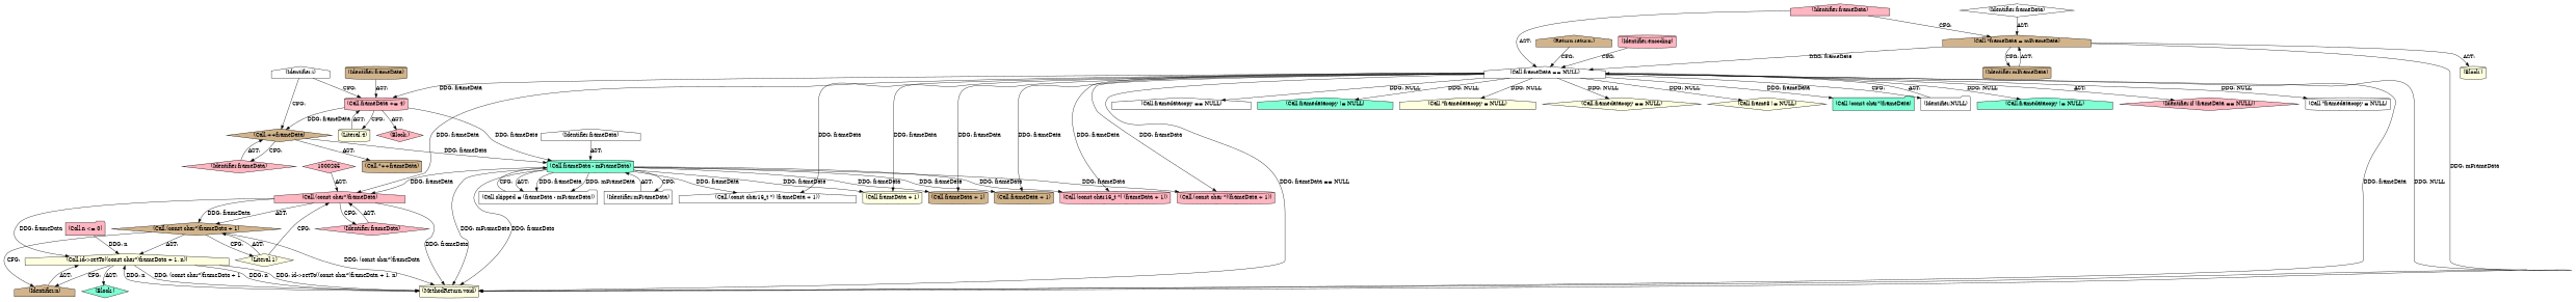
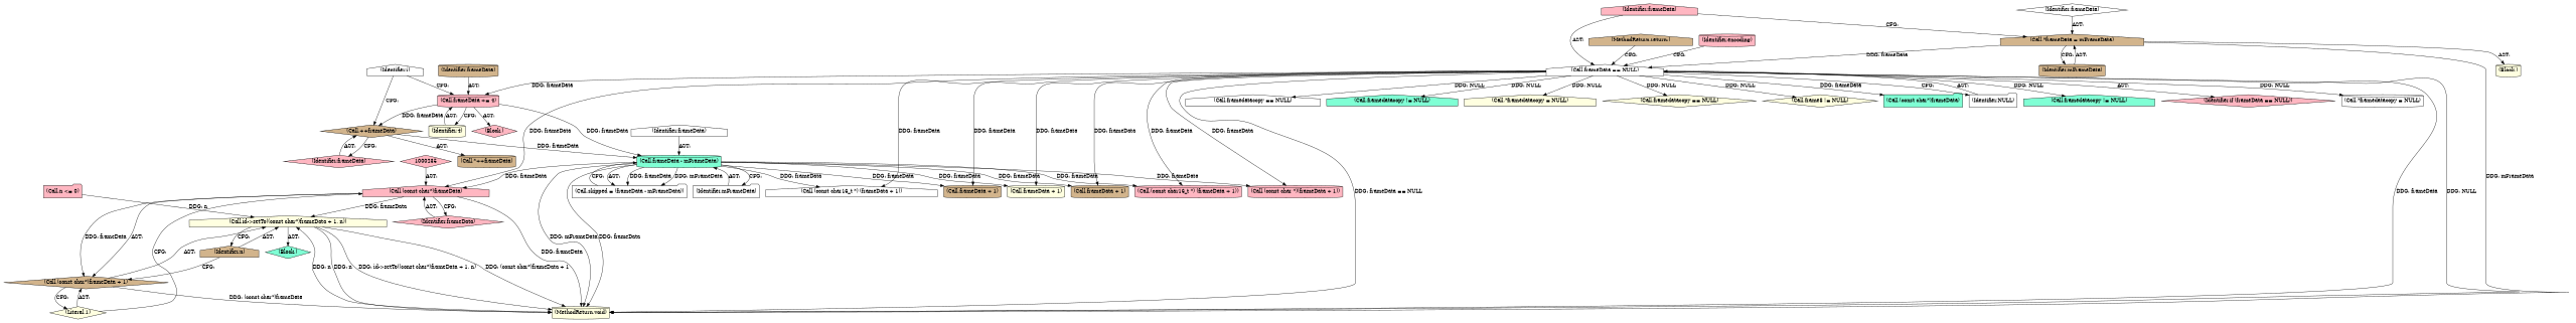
  digraph {
    node [fillcolor=lightpink shape=cylinder style=filled]
    n1 [label="(Call,(const char*)frameData)" shape=house]
    n2 [fillcolor=lightyellow label="(Call,id->setTo((const char*)frameData + 1, n))" shape=house]
    n3 [fillcolor=tan label="(Call,(const char*)frameData + 1)" shape=diamond]
    n4 [label="(Identifier,frameData)" shape=diamond]
    n5 [fillcolor=lightyellow label="(MethodReturn,void)"]
    n6 [fillcolor=tan label="(Identifier,n)" shape=house]
    n7 [fillcolor=aquamarine label="(Block,)" shape=diamond]
    n8 [fillcolor=lightyellow label="(Literal,1)" shape=diamond]
    n9 [fillcolor=white label="(Call,frameData == NULL)" shape=house]
    n10 [label="(Call,frameData += 4)"]
    n11 [fillcolor=white label="(Call,framedatacopy == NULL)" shape=house]
    n12 [fillcolor=lightyellow label="(Call,frameData + 1)"]
    n13 [label="(Call,(const char *)(frameData + 1))"]
    n14 [fillcolor=aquamarine label="(Call,framedatacopy != NULL)" shape=house]
    n15 [fillcolor=lightyellow label="(Call,*framedatacopy = NULL)" shape=house]
    n16 [fillcolor=lightyellow label="(Call,framedatacopy == NULL)" shape=diamond]
    n17 [fillcolor=white label="(Call,(const char16_t *) (frameData + 1))" shape=house]
    n18 [fillcolor=lightyellow label="(Call,frame8 != NULL)" shape=diamond]
    n19 [fillcolor=tan label="(Call,frameData + 1)"]
    n20 [fillcolor=aquamarine label="(Call,(const char*)frameData)" shape=folder]
    n21 [fillcolor=white label="(Identifier,NULL)" shape=folder]
    n22 [fillcolor=aquamarine label="(Call,framedatacopy != NULL)" shape=house]
    n23 [label="(Identifier,if (frameData == NULL))" shape=diamond]
    n24 [fillcolor=tan label="(Call,frameData + 1)"]
    n25 [fillcolor=white label="(Call,*framedatacopy = NULL)"]
    n26 [label="(Call,(const char16_t *) (frameData + 1))"]
    n27 [fillcolor=aquamarine label="(Call,frameData - mFrameData)"]
    n28 [fillcolor=tan label="(Call,++frameData)" shape=diamond]
-   n29 [fillcolor=lightyellow label="(Literal,4)"]
+   n29 [fillcolor=lightyellow label="(Identifier,4)"]
    n30 [label="(Block,)" shape=diamond]
    n31 [fillcolor=tan label="(Call,*frameData = mFrameData)" shape=house]
    n32 [fillcolor=lightyellow label="(Block,)"]
    n33 [fillcolor=tan label="(Identifier,mFrameData)"]
    n34 [fillcolor=white label="(Call,skipped = (frameData - mFrameData))" shape=folder]
    n35 [fillcolor=white label="(Identifier,mFrameData)" shape=folder]
    n36 [label="(Identifier,frameData)" shape=diamond]
    n37 [fillcolor=tan label="(Call,*++frameData)"]
    n38 [fillcolor=white label="(Identifier,i)" shape=house]
    n39 [fillcolor=tan label="(Identifier,frameData)"]
    n40 [fillcolor=white label="(Identifier,frameData)" shape=house]
    n41 [label="(Identifier,frameData)" shape=house]
    n42 [fillcolor=white label="(Identifier,frameData)" shape=diamond]
-   n43 [fillcolor=tan label="(Return,return;)" shape=house]
+   n43 [fillcolor=tan label="(MethodReturn,return;)" shape=house]
    n44 [label="(Call,n <= 0)" shape=folder]
    n45 [label="(Identifier,encoding)"]
    1000235 [shape=diamond]
    n1 -> n2 [label="DDG: frameData"]
    n1 -> n3 [label="AST: "]
    n1 -> n3 [label="DDG: frameData"]
    n1 -> n4 [label="CFG: "]
    n1 -> n5 [label="DDG: frameData"]
    n2 -> n5 [label="DDG: (const char*)frameData + 1"]
    n2 -> n5 [label="DDG: n"]
    n2 -> n5 [label="DDG: id->setTo((const char*)frameData + 1, n)"]
    n2 -> n6 [label="CFG: "]
    n2 -> n7 [label="AST: "]
    n3 -> n2 [label="AST: "]
    n3 -> n5 [label="DDG: (const char*)frameData"]
    n3 -> n8 [label="CFG: "]
    n4 -> n1 [label="AST: "]
    n5 -> n2 [label="DDG: n"]
    n6 -> n2 [label="AST: "]
-   n3 -> n6 [label="CFG: "]
+   n6 -> n3 [label="CFG: "]
    n8 -> n1 [label="CFG: "]
    n8 -> n3 [label="AST: "]
    n9 -> n1 [label="DDG: frameData"]
    n9 -> n5 [label="DDG: frameData"]
    n9 -> n5 [label="DDG: NULL"]
    n9 -> n5 [label="DDG: frameData == NULL"]
    n9 -> n10 [label="DDG: frameData"]
    n9 -> n11 [label="DDG: NULL"]
    n9 -> n12 [label="DDG: frameData"]
    n9 -> n13 [label="DDG: frameData"]
    n9 -> n14 [label="DDG: NULL"]
    n9 -> n15 [label="DDG: NULL"]
    n9 -> n16 [label="DDG: NULL"]
    n9 -> n17 [label="DDG: frameData"]
    n9 -> n18 [label="DDG: NULL"]
    n9 -> n19 [label="DDG: frameData"]
    n9 -> n20 [label="DDG: frameData"]
    n9 -> n21 [label="CFG: "]
    n9 -> n22 [label="DDG: NULL"]
    n9 -> n23 [label="AST: "]
    n9 -> n24 [label="DDG: frameData"]
    n9 -> n25 [label="DDG: NULL"]
    n9 -> n26 [label="DDG: frameData"]
    n10 -> n27 [label="DDG: frameData"]
    n10 -> n28 [label="DDG: frameData"]
    n10 -> n29 [label="CFG: "]
    n10 -> n30 [label="AST: "]
    n21 -> n9 [label="AST: "]
    n27 -> n1 [label="DDG: frameData"]
    n27 -> n5 [label="DDG: mFrameData"]
    n27 -> n5 [label="DDG: frameData"]
    n27 -> n12 [label="DDG: frameData"]
    n27 -> n13 [label="DDG: frameData"]
    n27 -> n17 [label="DDG: frameData"]
    n27 -> n19 [label="DDG: frameData"]
    n27 -> n24 [label="DDG: frameData"]
    n27 -> n26 [label="DDG: frameData"]
    n27 -> n34 [label="AST: "]
    n27 -> n34 [label="DDG: frameData"]
    n27 -> n34 [label="DDG: mFrameData"]
    n27 -> n35 [label="CFG: "]
    n28 -> n27 [label="DDG: frameData"]
    n28 -> n36 [label="CFG: "]
    n28 -> n37 [label="AST: "]
    n29 -> n10 [label="AST: "]
    n31 -> n5 [label="DDG: mFrameData"]
    n31 -> n9 [label="DDG: frameData"]
    n31 -> n32 [label="AST: "]
    n31 -> n33 [label="CFG: "]
    n33 -> n31 [label="AST: "]
    n34 -> n27 [label="CFG: "]
    n35 -> n27 [label="AST: "]
    n36 -> n28 [label="AST: "]
    n38 -> n10 [label="CFG: "]
    n38 -> n28 [label="CFG: "]
    n39 -> n10 [label="AST: "]
    n40 -> n27 [label="AST: "]
    n41 -> n9 [label="AST: "]
    n41 -> n31 [label="CFG: "]
    n42 -> n31 [label="AST: "]
    n43 -> n9 [label="CFG: "]
    n44 -> n2 [label="DDG: n"]
    n45 -> n9 [label="CFG: "]
    1000235 -> n1 [label="AST: "]
  }
